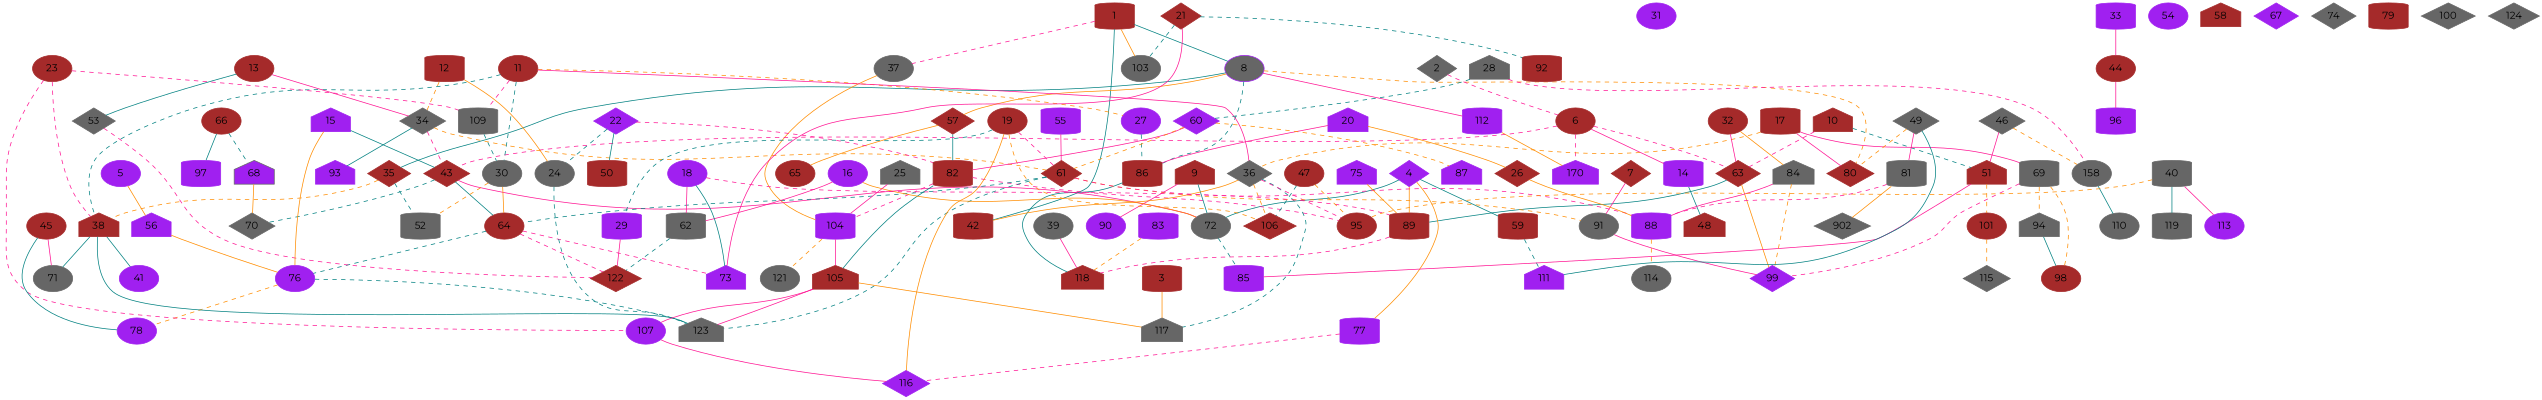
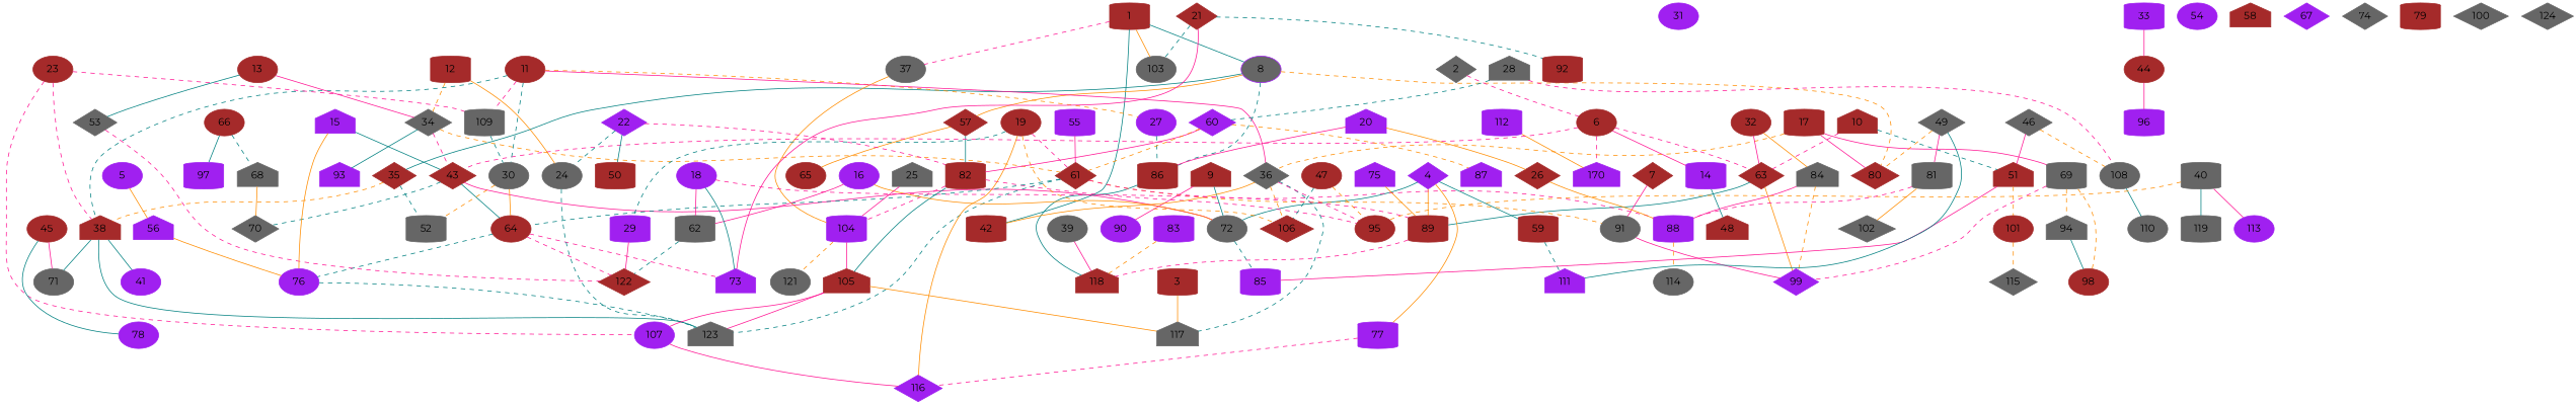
  graph {
    fontname=Montserrat
    node [color=brown fontname=Montserrat shape=ellipse style=filled]
    edge [color=deeppink fontname=Montserrat style=solid]
    1 [shape=cylinder]
    8 [color=purple fillcolor=gray40]
    37 [color=gray40]
    42 [shape=cylinder]
    103 [color=gray40]
    35 [shape=diamond]
    57 [shape=diamond]
    80 [shape=diamond]
    86 [shape=cylinder]
    112 [color=purple shape=cylinder]
    104 [color=purple shape=cylinder]
    2 [color=gray40 shape=diamond]
    6
    14 [color=purple shape=cylinder]
    43 [shape=diamond]
    63 [shape=diamond]
    n17 [color=purple label=170 shape=house]
    3 [shape=cylinder]
    117 [color=gray40 shape=house]
    4 [color=purple shape=diamond]
    59 [shape=cylinder]
    72 [color=gray40]
    77 [color=purple shape=cylinder]
    89 [shape=cylinder]
    111 [color=purple shape=house]
    85 [color=purple shape=cylinder]
    116 [color=purple shape=diamond]
    118 [shape=house]
    5 [color=purple]
    56 [color=purple shape=house]
    76 [color=purple]
    48 [shape=house]
    64
    70 [color=gray40 shape=diamond]
    99 [color=purple shape=diamond]
    7 [shape=diamond]
    91 [color=gray40]
    38 [shape=house]
    52 [color=gray40 shape=cylinder]
    82 [shape=cylinder]
    65
    9 [shape=house]
    90 [color=purple]
    10 [shape=house]
    51 [shape=house]
    101
    27 [color=purple]
    11
    30 [color=gray40]
    36 [color=gray40 shape=diamond]
    109 [color=gray40 shape=cylinder]
    106 [shape=diamond]
    95
    123 [color=gray40 shape=house]
    41 [color=purple]
    71 [color=gray40]
    12 [shape=cylinder]
    24 [color=gray40]
    34 [color=gray40 shape=diamond]
    61 [shape=diamond]
    93 [color=purple shape=house]
    13
    53 [color=gray40 shape=diamond]
    122 [shape=diamond]
    15 [color=purple shape=house]
    78 [color=purple]
    16 [color=purple]
    62 [color=gray40 shape=cylinder]
    17 [shape=cylinder]
    69 [color=gray40 shape=cylinder]
    94 [color=gray40 shape=house]
    98
    18 [color=purple]
    73 [color=purple shape=house]
    29 [color=purple shape=cylinder]
    19
    88 [color=purple shape=cylinder]
    20 [color=purple shape=house]
    26 [shape=diamond]
    21 [shape=diamond]
    92 [shape=cylinder]
    22 [color=purple shape=diamond]
    50 [shape=cylinder]
    105 [shape=house]
    23
    107 [color=purple]
    25 [color=gray40 shape=house]
    121 [color=gray40]
    114 [color=gray40]
    28 [color=gray40 shape=house]
    60 [color=purple shape=diamond]
-   108 [color=gray40 label=158]
+   108 [color=gray40]
    87 [color=purple shape=house]
    110 [color=gray40]
    31 [color=purple]
    32
    84 [color=gray40 shape=house]
    33 [color=purple shape=cylinder]
    44
    96 [color=purple shape=cylinder]
    39 [color=gray40]
    40 [color=gray40 shape=cylinder]
    113 [color=purple]
    119 [color=gray40 shape=cylinder]
    45
    46 [color=gray40 shape=diamond]
    47
    49 [color=gray40 shape=diamond]
    81 [color=gray40 shape=cylinder]
-   102 [color=gray40 shape=diamond label=902]
+   102 [color=gray40 shape=diamond]
    115 [color=gray40 shape=diamond]
    54 [color=purple]
    55 [color=purple shape=cylinder]
    58 [shape=house]
-   68 [color=gray40 shape=house fillcolor=purple]
+   68 [color=gray40 shape=house]
    66
    97 [color=purple shape=cylinder]
    67 [color=purple shape=diamond]
    74 [color=gray40 shape=diamond]
    75 [color=purple shape=house]
    79 [shape=cylinder]
    83 [color=purple shape=cylinder]
    100 [color=gray40 shape=diamond]
    124 [color=gray40 shape=diamond]
    1 -- 8 [color=teal]
    1 -- 37 [style=dashed]
    1 -- 42 [color=teal]
    1 -- 103 [color=darkorange]
    8 -- 35 [color=teal]
    8 -- 57 [color=darkorange]
    8 -- 80 [color=darkorange style=dashed]
    8 -- 86 [color=teal style=dashed]
-   8 -- 112
    37 -- 104 [color=darkorange]
    35 -- 38 [color=darkorange style=dashed]
    35 -- 52 [color=teal style=dashed]
    57 -- 82 [color=teal]
    57 -- 65 [color=darkorange]
    86 -- 118 [color=teal]
    112 -- n17 [color=darkorange]
    104 -- 105
    104 -- 121 [color=darkorange style=dashed]
    2 -- 6 [style=dashed]
    6 -- 14
    6 -- 43 [style=dashed]
    6 -- 63 [style=dashed]
    6 -- n17 [style=dashed]
    14 -- 48 [color=teal]
    43 -- 72
    43 -- 64 [color=teal]
    43 -- 70 [color=teal style=dashed]
    63 -- 89 [color=teal]
    63 -- 99 [color=darkorange]
    3 -- 117 [color=darkorange]
    4 -- 59 [color=teal]
    4 -- 72 [color=teal]
    4 -- 77 [color=darkorange]
    4 -- 89 [color=darkorange]
    59 -- 111 [color=teal style=dashed]
    72 -- 85 [color=teal style=dashed]
    77 -- 116 [style=dashed]
    89 -- 118 [style=dashed]
    5 -- 56 [color=darkorange]
    56 -- 76 [color=darkorange]
    76 -- 123 [color=teal style=dashed]
-   76 -- 78 [color=darkorange style=dashed]
    64 -- 76 [color=teal style=dashed]
    64 -- 122 [style=dashed]
    64 -- 73 [style=dashed]
    7 -- 91
    91 -- 99
    38 -- 123 [color=teal]
    38 -- 41 [color=teal]
    38 -- 71 [color=teal]
    82 -- 104 [style=dashed]
    82 -- 95 [style=dashed]
    82 -- 105 [color=teal]
    9 -- 72 [color=teal]
    9 -- 90
    10 -- 63 [style=dashed]
    10 -- 51 [color=teal style=dashed]
    51 -- 85
    51 -- 101 [color=darkorange style=dashed]
    101 -- 115 [color=darkorange style=dashed]
    27 -- 86 [color=teal style=dashed]
    11 -- 38 [color=teal style=dashed]
    11 -- 27 [color=darkorange style=dashed]
    11 -- 30 [color=teal style=dashed]
    11 -- 36
    11 -- 109 [style=dashed]
    30 -- 64 [color=darkorange]
    30 -- 52 [color=darkorange style=dashed]
    36 -- 42 [color=darkorange]
    36 -- 117 [color=teal style=dashed]
    36 -- 106 [color=darkorange style=dashed]
    36 -- 95 [style=dashed]
    109 -- 30 [color=teal style=dashed]
    12 -- 24 [color=darkorange]
    12 -- 34 [color=darkorange style=dashed]
    24 -- 123 [color=teal style=dashed]
    34 -- 43 [style=dashed]
    34 -- 61 [color=darkorange style=dashed]
    34 -- 93 [color=teal]
    61 -- 64 [color=teal style=dashed]
    61 -- 91 [color=darkorange style=dashed]
    61 -- 123 [color=teal style=dashed]
    61 -- 88 [style=dashed]
    13 -- 34
    13 -- 53 [color=teal]
    53 -- 122 [style=dashed]
    15 -- 43 [color=teal]
    15 -- 76 [color=darkorange]
    16 -- 72 [color=darkorange]
    16 -- 62
    62 -- 122 [color=teal style=dashed]
    17 -- 80
    17 -- 36 [color=darkorange style=dashed]
    17 -- 69
    69 -- 99 [style=dashed]
    69 -- 94 [color=darkorange style=dashed]
    69 -- 98 [color=darkorange style=dashed]
    94 -- 98 [color=teal]
    18 -- 89 [style=dashed]
    18 -- 62
    18 -- 73 [color=teal]
    29 -- 122
    19 -- 116 [color=darkorange]
    19 -- 106 [color=darkorange style=dashed]
    19 -- 61 [style=dashed]
    19 -- 29 [color=teal style=dashed]
    88 -- 114 [color=darkorange style=dashed]
    20 -- 86
    20 -- 26 [color=darkorange]
    26 -- 88 [color=darkorange]
    21 -- 103 [color=teal style=dashed]
    21 -- 73
    21 -- 92 [color=teal style=dashed]
    22 -- 82 [style=dashed]
    22 -- 24 [color=teal style=dashed]
    22 -- 50 [color=teal]
    105 -- 117 [color=darkorange]
    105 -- 123
    105 -- 107
    23 -- 38 [style=dashed]
    23 -- 109 [style=dashed]
    23 -- 107 [style=dashed]
    107 -- 116
    25 -- 104
    28 -- 60 [color=teal style=dashed]
    28 -- 108 [style=dashed]
    60 -- 82
    60 -- 61 [color=darkorange style=dashed]
    60 -- 87 [color=darkorange style=dashed]
    108 -- 110 [color=teal]
    32 -- 63
    32 -- 84 [color=darkorange]
    84 -- 99 [color=darkorange style=dashed]
    84 -- 88
    33 -- 44
    44 -- 96
    39 -- 118
    40 -- 95 [color=darkorange style=dashed]
    40 -- 113
    40 -- 119 [color=teal]
    45 -- 71
    45 -- 78 [color=teal]
    46 -- 51
    46 -- 108 [color=darkorange style=dashed]
    47 -- 106 [color=teal style=dashed]
    47 -- 95 [color=darkorange style=dashed]
    49 -- 80 [color=darkorange style=dashed]
    49 -- 111 [color=teal]
    49 -- 81
    81 -- 88 [style=dashed]
    81 -- 102 [color=darkorange]
    55 -- 61
    68 -- 70 [color=darkorange]
    66 -- 68 [color=teal style=dashed]
    66 -- 97 [color=teal]
    75 -- 89 [color=darkorange]
    83 -- 118 [color=darkorange style=dashed]
  }
